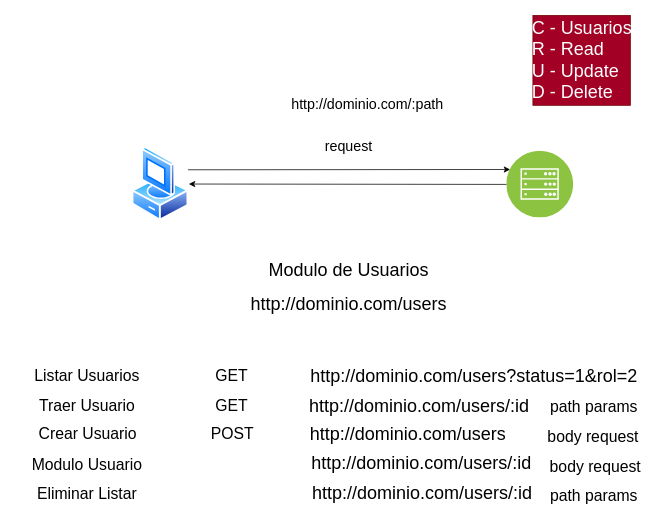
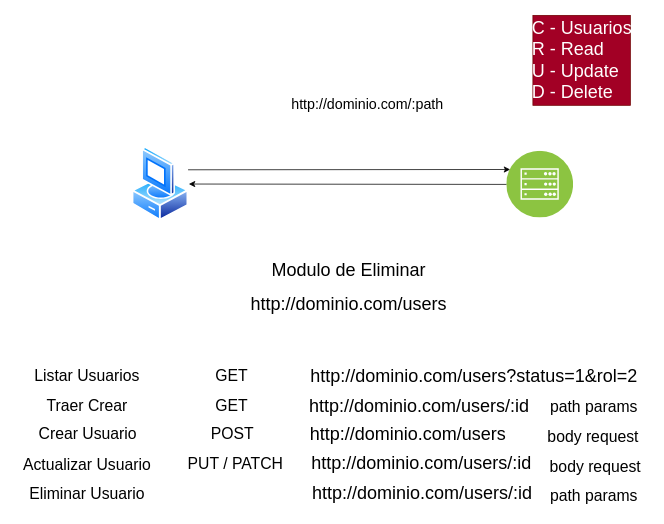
  <mxCell id="0" />
  <mxCell id="1" parent="0" />
  <mxCell id="2" style="edgeStyle=none;html=1;entryX=0;entryY=0.25;entryDx=0;entryDy=0;fontSize=19;" edge="1" parent="1" target="5"><mxGeometry relative="1" as="geometry"><mxPoint x="250" y="226" as="sourcePoint" /></mxGeometry></mxCell>
  <mxCell id="3" value="" style="aspect=fixed;perimeter=ellipsePerimeter;html=1;align=center;shadow=0;dashed=0;spacingTop=3;image;image=img/lib/active_directory/vista_client.svg;" vertex="1" parent="1"><mxGeometry x="175" y="195" width="76" height="100" as="geometry" /></mxCell>
  <mxCell id="4" style="edgeStyle=none;html=1;exitX=0;exitY=0.5;exitDx=0;exitDy=0;entryX=1;entryY=0.5;entryDx=0;entryDy=0;fontSize=19;" edge="1" parent="1" source="5" target="3"><mxGeometry relative="1" as="geometry" /></mxCell>
  <mxCell id="5" value="" style="aspect=fixed;perimeter=ellipsePerimeter;html=1;align=center;shadow=0;dashed=0;fontColor=#4277BB;labelBackgroundColor=#ffffff;fontSize=12;spacingTop=3;image;image=img/lib/ibm/infrastructure/mobile_backend.svg;" vertex="1" parent="1"><mxGeometry x="675" y="201" width="89" height="89" as="geometry" /></mxCell>
- <mxCell id="6" value="request" style="text;html=1;align=center;verticalAlign=middle;resizable=0;points=[];autosize=1;strokeColor=none;fillColor=none;fontSize=19;" vertex="1" parent="1"><mxGeometry x="424" y="180" width="80" height="30" as="geometry" /></mxCell>
  <mxCell id="7" value="http://dominio.com/:path" style="text;html=1;align=center;verticalAlign=middle;resizable=0;points=[];autosize=1;strokeColor=none;fillColor=none;fontSize=19;" vertex="1" parent="1"><mxGeometry x="379" y="125" width="220" height="30" as="geometry" /></mxCell>
- <mxCell id="8" value="&lt;font style=&quot;font-size: 24px&quot;&gt;Modulo de Usuarios&lt;/font&gt;" style="text;html=1;align=center;verticalAlign=middle;resizable=0;points=[];autosize=1;strokeColor=none;fillColor=none;fontSize=19;" vertex="1" parent="1"><mxGeometry x="349" y="345" width="230" height="30" as="geometry" /></mxCell>
+ <mxCell id="8" value="&lt;font style=&quot;font-size: 24px&quot;&gt;Modulo de Eliminar&lt;/font&gt;" style="text;html=1;align=center;verticalAlign=middle;resizable=0;points=[];autosize=1;strokeColor=none;fillColor=none;fontSize=19;" vertex="1" parent="1"><mxGeometry x="349" y="345" width="230" height="30" as="geometry" /></mxCell>
  <mxCell id="9" value="http://dominio.com/users" style="text;html=1;align=center;verticalAlign=middle;resizable=0;points=[];autosize=1;strokeColor=none;fillColor=none;fontSize=24;" vertex="1" parent="1"><mxGeometry x="324" y="390" width="280" height="30" as="geometry" /></mxCell>
  <mxCell id="10" value="&lt;div style=&quot;text-align: justify&quot;&gt;&lt;span&gt;C - Usuarios&lt;/span&gt;&lt;/div&gt;&lt;div style=&quot;text-align: justify&quot;&gt;&lt;span&gt;R - Read&lt;/span&gt;&lt;/div&gt;&lt;div style=&quot;text-align: justify&quot;&gt;&lt;span&gt;U - Update&lt;/span&gt;&lt;/div&gt;&lt;div style=&quot;text-align: justify&quot;&gt;&lt;span&gt;D - Delete&lt;/span&gt;&lt;/div&gt;" style="text;html=1;align=center;verticalAlign=middle;resizable=0;points=[];autosize=1;strokeColor=#6F0000;fillColor=#a20025;fontSize=24;fontColor=#ffffff;" vertex="1" parent="1"><mxGeometry x="710" y="20" width="130" height="120" as="geometry" /></mxCell>
  <mxCell id="11" value="&lt;font style=&quot;font-size: 21px&quot;&gt;Listar Usuarios&lt;/font&gt;" style="text;html=1;align=center;verticalAlign=middle;resizable=0;points=[];autosize=1;strokeColor=none;fillColor=none;fontSize=24;" vertex="1" parent="1"><mxGeometry x="35" y="479.5" width="160" height="40" as="geometry" /></mxCell>
  <mxCell id="12" value="&lt;font style=&quot;font-size: 21px&quot;&gt;GET&lt;/font&gt;" style="text;html=1;align=center;verticalAlign=middle;resizable=0;points=[];autosize=1;strokeColor=none;fillColor=none;fontSize=24;" vertex="1" parent="1"><mxGeometry x="277.5" y="480" width="60" height="40" as="geometry" /></mxCell>
  <mxCell id="13" value="http://dominio.com/users?status=1&amp;amp;rol=2" style="text;html=1;align=center;verticalAlign=middle;resizable=0;points=[];autosize=1;strokeColor=none;fillColor=none;fontSize=24;" vertex="1" parent="1"><mxGeometry x="405.5" y="487" width="450" height="30" as="geometry" /></mxCell>
- <mxCell id="14" value="&lt;span style=&quot;font-size: 21px&quot;&gt;Traer Usuario&lt;/span&gt;" style="text;html=1;align=center;verticalAlign=middle;resizable=0;points=[];autosize=1;strokeColor=none;fillColor=none;fontSize=24;" vertex="1" parent="1"><mxGeometry x="45" y="519.5" width="140" height="40" as="geometry" /></mxCell>
+ <mxCell id="14" value="&lt;span style=&quot;font-size: 21px&quot;&gt;Traer Crear&lt;/span&gt;" style="text;html=1;align=center;verticalAlign=middle;resizable=0;points=[];autosize=1;strokeColor=none;fillColor=none;fontSize=24;" vertex="1" parent="1"><mxGeometry x="45" y="519.5" width="140" height="40" as="geometry" /></mxCell>
  <mxCell id="15" value="&lt;font style=&quot;font-size: 21px&quot;&gt;GET&lt;/font&gt;" style="text;html=1;align=center;verticalAlign=middle;resizable=0;points=[];autosize=1;strokeColor=none;fillColor=none;fontSize=24;" vertex="1" parent="1"><mxGeometry x="277.5" y="520" width="60" height="40" as="geometry" /></mxCell>
  <mxCell id="16" value="http://dominio.com/users/:id" style="text;html=1;align=center;verticalAlign=middle;resizable=0;points=[];autosize=1;strokeColor=none;fillColor=none;fontSize=24;" vertex="1" parent="1"><mxGeometry x="402.5" y="527" width="310" height="30" as="geometry" /></mxCell>
  <mxCell id="17" value="path params" style="text;html=1;align=center;verticalAlign=middle;resizable=0;points=[];autosize=1;strokeColor=none;fillColor=none;fontSize=21;" vertex="1" parent="1"><mxGeometry x="725.5" y="527" width="130" height="30" as="geometry" /></mxCell>
  <mxCell id="18" value="&lt;font style=&quot;font-size: 21px&quot;&gt;Crear Usuario&lt;/font&gt;" style="text;html=1;align=center;verticalAlign=middle;resizable=0;points=[];autosize=1;strokeColor=none;fillColor=none;fontSize=24;" vertex="1" parent="1"><mxGeometry x="41" y="556.5" width="150" height="40" as="geometry" /></mxCell>
  <mxCell id="19" value="&lt;font style=&quot;font-size: 21px&quot;&gt;POST&lt;/font&gt;" style="text;html=1;align=center;verticalAlign=middle;resizable=0;points=[];autosize=1;strokeColor=none;fillColor=none;fontSize=24;" vertex="1" parent="1"><mxGeometry x="273.5" y="557" width="70" height="40" as="geometry" /></mxCell>
  <mxCell id="20" value="http://dominio.com/users" style="text;html=1;align=center;verticalAlign=middle;resizable=0;points=[];autosize=1;strokeColor=none;fillColor=none;fontSize=24;" vertex="1" parent="1"><mxGeometry x="402.5" y="564" width="280" height="30" as="geometry" /></mxCell>
  <mxCell id="21" value="body request" style="text;html=1;align=center;verticalAlign=middle;resizable=0;points=[];autosize=1;strokeColor=none;fillColor=none;fontSize=21;" vertex="1" parent="1"><mxGeometry x="719.5" y="566" width="140" height="30" as="geometry" /></mxCell>
- <mxCell id="22" value="&lt;font style=&quot;font-size: 21px&quot;&gt;Modulo Usuario&lt;/font&gt;" style="text;html=1;align=center;verticalAlign=middle;resizable=0;points=[];autosize=1;strokeColor=none;fillColor=none;fontSize=24;" vertex="1" parent="1"><mxGeometry x="20" y="598.5" width="190" height="40" as="geometry" /></mxCell>
+ <mxCell id="22" value="&lt;font style=&quot;font-size: 21px&quot;&gt;Actualizar Usuario&lt;/font&gt;" style="text;html=1;align=center;verticalAlign=middle;resizable=0;points=[];autosize=1;strokeColor=none;fillColor=none;fontSize=24;" vertex="1" parent="1"><mxGeometry x="20" y="598.5" width="190" height="40" as="geometry" /></mxCell>
+ <mxCell id="23" value="&lt;font style=&quot;font-size: 21px&quot;&gt;PUT / PATCH&lt;/font&gt;" style="text;html=1;align=center;verticalAlign=middle;resizable=0;points=[];autosize=1;strokeColor=none;fillColor=none;fontSize=24;" vertex="1" parent="1"><mxGeometry x="242.5" y="597" width="140" height="40" as="geometry" /></mxCell>
  <mxCell id="24" value="http://dominio.com/users/:id" style="text;html=1;align=center;verticalAlign=middle;resizable=0;points=[];autosize=1;strokeColor=none;fillColor=none;fontSize=24;" vertex="1" parent="1"><mxGeometry x="405.5" y="603" width="310" height="30" as="geometry" /></mxCell>
  <mxCell id="25" value="body request" style="text;html=1;align=center;verticalAlign=middle;resizable=0;points=[];autosize=1;strokeColor=none;fillColor=none;fontSize=21;" vertex="1" parent="1"><mxGeometry x="722.5" y="606" width="140" height="30" as="geometry" /></mxCell>
- <mxCell id="26" value="&lt;font style=&quot;font-size: 21px&quot;&gt;Eliminar Listar&lt;/font&gt;" style="text;html=1;align=center;verticalAlign=middle;resizable=0;points=[];autosize=1;strokeColor=none;fillColor=none;fontSize=24;" vertex="1" parent="1"><mxGeometry x="30" y="636.5" width="170" height="40" as="geometry" /></mxCell>
+ <mxCell id="26" value="&lt;font style=&quot;font-size: 21px&quot;&gt;Eliminar Usuario&lt;/font&gt;" style="text;html=1;align=center;verticalAlign=middle;resizable=0;points=[];autosize=1;strokeColor=none;fillColor=none;fontSize=24;" vertex="1" parent="1"><mxGeometry x="30" y="636.5" width="170" height="40" as="geometry" /></mxCell>
  <mxCell id="27" value="http://dominio.com/users/:id" style="text;html=1;align=center;verticalAlign=middle;resizable=0;points=[];autosize=1;strokeColor=none;fillColor=none;fontSize=24;" vertex="1" parent="1"><mxGeometry x="406.5" y="643" width="310" height="30" as="geometry" /></mxCell>
  <mxCell id="28" value="path params" style="text;html=1;align=center;verticalAlign=middle;resizable=0;points=[];autosize=1;strokeColor=none;fillColor=none;fontSize=21;" vertex="1" parent="1"><mxGeometry x="725.5" y="645" width="130" height="30" as="geometry" /></mxCell>
